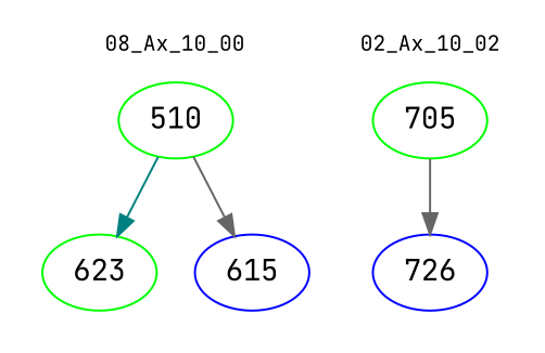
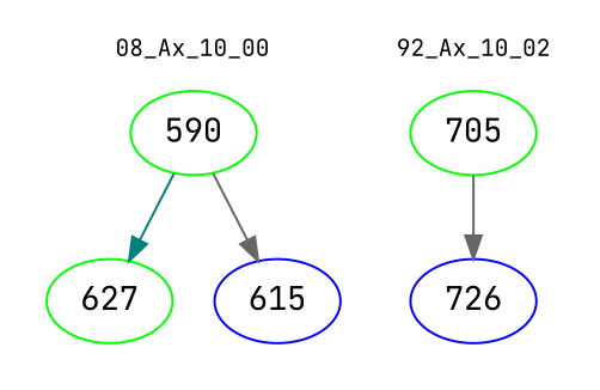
  digraph {
    fontname="JetBrains Mono"
    node [color=green fontname="JetBrains Mono"]
    edge [color=gray40 fontname="JetBrains Mono"]
-   n1 [label=623]
-   n2 [label=510]
+   n1 [label=627]
+   n2 [label=590]
    n3 [color=blue label=615]
    n4 [label=705]
    n5 [color=blue label=726]
    subgraph cluster_1 {
      color=white
      fontsize=10
      label="08_Ax_10_00"
      n1
      n2
      n3
    }
    subgraph cluster_2 {
      color=white
      fontsize=10
-     label="02_Ax_10_02"
+     label="92_Ax_10_02"
      n4
      n5
    }
    n2 -> n1 [color=teal]
    n2 -> n3
    n4 -> n5
  }
